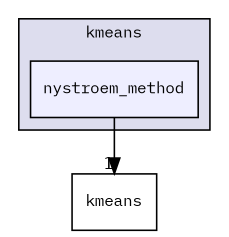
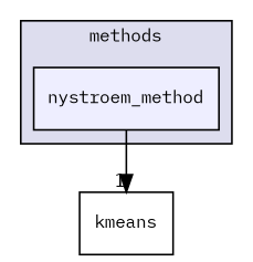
  digraph {
    compound=true
    fontname="IBM Plex Mono"
    node [fontname="IBM Plex Mono" fontsize=10 shape=box]
    n1 [fillcolor="#eeeeff" label=nystroem_method pencolor=black style=filled]
    n2 [label=kmeans]
    subgraph cluster_1 {
      bgcolor="#ddddee"
      fontsize=10
-     label=kmeans
+     label=methods
      pencolor=black
      n1
    }
    n1 -> n2 [headlabel=1 labeldistance=1.5 labelfontname=Helvetica labelfontsize=10 fontname="IBM Plex Mono"]
  }
